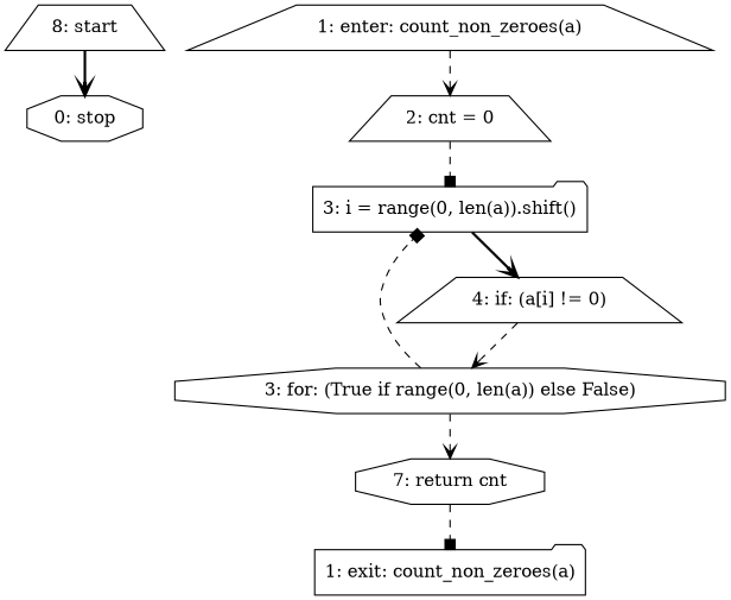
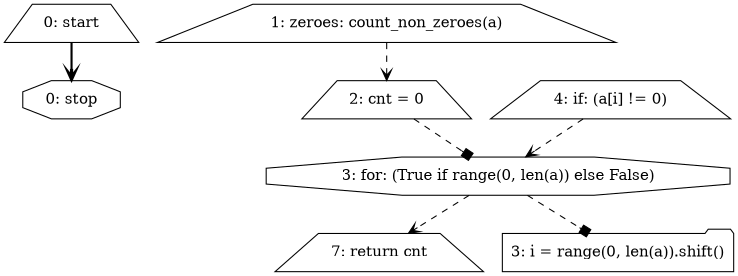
  strict digraph {
    node [shape=trapezium]
    edge [arrowhead=vee style=dashed]
-   n1 [label="8: start"]
+   n1 [label="0: start"]
    n2 [label="0: stop" shape=octagon]
-   n3 [label="1: enter: count_non_zeroes(a)"]
+   n3 [label="1: zeroes: count_non_zeroes(a)"]
    n4 [label="2: cnt = 0"]
    n5 [label="3: for: (True if range(0, len(a)) else False)" shape=octagon]
-   n6 [label="7: return cnt" shape=octagon]
+   n6 [label="7: return cnt"]
    n7 [label="3: i = range(0, len(a)).shift()" shape=folder]
-   n8 [label="1: exit: count_non_zeroes(a)" shape=folder]
    n9 [label="4: if: (a[i] != 0)"]
    n1 -> n2 [style=bold]
    n3 -> n4
-   n4 -> n7 [arrowhead=box]
+   n4 -> n5 [arrowhead=box]
    n5 -> n6
    n5 -> n7 [arrowhead=box]
-   n6 -> n8 [arrowhead=box]
-   n7 -> n9 [style=bold]
    n9 -> n5
  }
